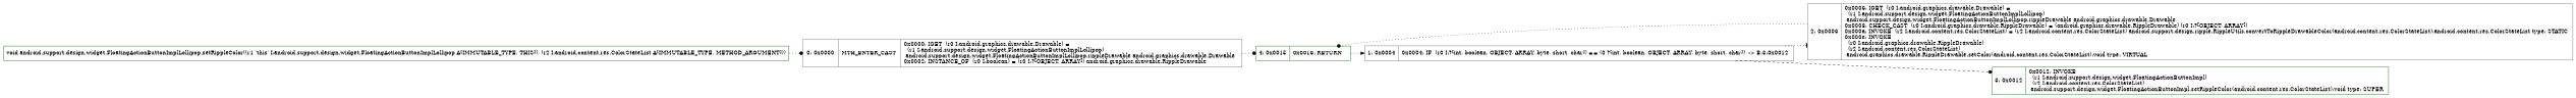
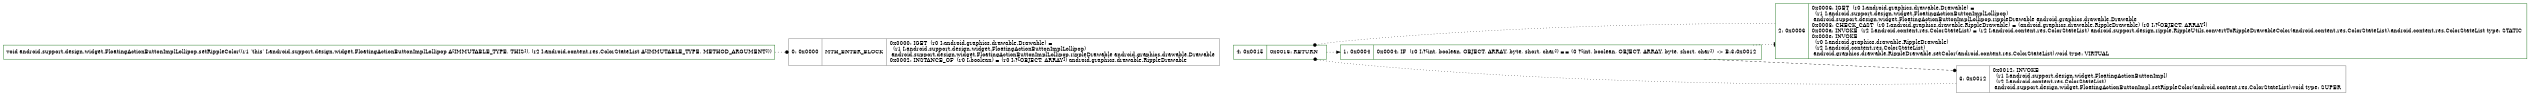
  digraph {
    rankdir=LR
    node [color=gray40 shape=record]
    edge [arrowhead=dot style=dotted]
-   n1 [label="{0\:\ 0x0000|MTH_ENTER_CAST\l|0x0000: IGET  (r0 I:android.graphics.drawable.Drawable) = \l  (r1 I:android.support.design.widget.FloatingActionButtonImplLollipop)\l android.support.design.widget.FloatingActionButtonImplLollipop.rippleDrawable android.graphics.drawable.Drawable \l0x0002: INSTANCE_OF  (r0 I:boolean) = (r0 I:?[OBJECT, ARRAY]) android.graphics.drawable.RippleDrawable \l}"]
-   n2 [label="{1\:\ 0x0004|0x0004: IF  (r0 I:?[int, boolean, OBJECT, ARRAY, byte, short, char]) == (0 ?[int, boolean, OBJECT, ARRAY, byte, short, char])  \-\> B:3:0x0012 \l}"]
-   n3 [label="{2\:\ 0x0006|0x0006: IGET  (r0 I:android.graphics.drawable.Drawable) = \l  (r1 I:android.support.design.widget.FloatingActionButtonImplLollipop)\l android.support.design.widget.FloatingActionButtonImplLollipop.rippleDrawable android.graphics.drawable.Drawable \l0x0008: CHECK_CAST  (r0 I:android.graphics.drawable.RippleDrawable) = (android.graphics.drawable.RippleDrawable) (r0 I:?[OBJECT, ARRAY]) \l0x000a: INVOKE  (r2 I:android.content.res.ColorStateList) = (r2 I:android.content.res.ColorStateList) android.support.design.ripple.RippleUtils.convertToRippleDrawableColor(android.content.res.ColorStateList):android.content.res.ColorStateList type: STATIC \l0x000e: INVOKE  \l  (r0 I:android.graphics.drawable.RippleDrawable)\l  (r2 I:android.content.res.ColorStateList)\l android.graphics.drawable.RippleDrawable.setColor(android.content.res.ColorStateList):void type: VIRTUAL \l}"]
-   n4 [color=darkgreen label="{3\:\ 0x0012|0x0012: INVOKE  \l  (r1 I:android.support.design.widget.FloatingActionButtonImpl)\l  (r2 I:android.content.res.ColorStateList)\l android.support.design.widget.FloatingActionButtonImpl.setRippleColor(android.content.res.ColorStateList):void type: SUPER \l}"]
+   n1 [label="{0\:\ 0x0000|MTH_ENTER_BLOCK\l|0x0000: IGET  (r0 I:android.graphics.drawable.Drawable) = \l  (r1 I:android.support.design.widget.FloatingActionButtonImplLollipop)\l android.support.design.widget.FloatingActionButtonImplLollipop.rippleDrawable android.graphics.drawable.Drawable \l0x0002: INSTANCE_OF  (r0 I:boolean) = (r0 I:?[OBJECT, ARRAY]) android.graphics.drawable.RippleDrawable \l}"]
+   n2 [color=darkgreen label="{1\:\ 0x0004|0x0004: IF  (r0 I:?[int, boolean, OBJECT, ARRAY, byte, short, char]) == (0 ?[int, boolean, OBJECT, ARRAY, byte, short, char])  \-\> B:3:0x0012 \l}"]
+   n3 [color=darkgreen label="{2\:\ 0x0006|0x0006: IGET  (r0 I:android.graphics.drawable.Drawable) = \l  (r1 I:android.support.design.widget.FloatingActionButtonImplLollipop)\l android.support.design.widget.FloatingActionButtonImplLollipop.rippleDrawable android.graphics.drawable.Drawable \l0x0008: CHECK_CAST  (r0 I:android.graphics.drawable.RippleDrawable) = (android.graphics.drawable.RippleDrawable) (r0 I:?[OBJECT, ARRAY]) \l0x000a: INVOKE  (r2 I:android.content.res.ColorStateList) = (r2 I:android.content.res.ColorStateList) android.support.design.ripple.RippleUtils.convertToRippleDrawableColor(android.content.res.ColorStateList):android.content.res.ColorStateList type: STATIC \l0x000e: INVOKE  \l  (r0 I:android.graphics.drawable.RippleDrawable)\l  (r2 I:android.content.res.ColorStateList)\l android.graphics.drawable.RippleDrawable.setColor(android.content.res.ColorStateList):void type: VIRTUAL \l}"]
+   n4 [label="{3\:\ 0x0012|0x0012: INVOKE  \l  (r1 I:android.support.design.widget.FloatingActionButtonImpl)\l  (r2 I:android.content.res.ColorStateList)\l android.support.design.widget.FloatingActionButtonImpl.setRippleColor(android.content.res.ColorStateList):void type: SUPER \l}"]
    n5 [color=darkgreen label="{4\:\ 0x0015|0x0016: RETURN   \l}"]
    n6 [color=darkgreen label="{void android.support.design.widget.FloatingActionButtonImplLollipop.setRippleColor((r1 'this' I:android.support.design.widget.FloatingActionButtonImplLollipop A[IMMUTABLE_TYPE, THIS]), (r2 I:android.content.res.ColorStateList A[IMMUTABLE_TYPE, METHOD_ARGUMENT])) }"]
    n2 -> n3 [arrowhead=tee]
    n2 -> n4 [style=dashed]
    n3 -> n5
-   n1 -> n5
+   n4 -> n5
    n5 -> n2 [arrowhead=normal]
    n6 -> n1
  }
